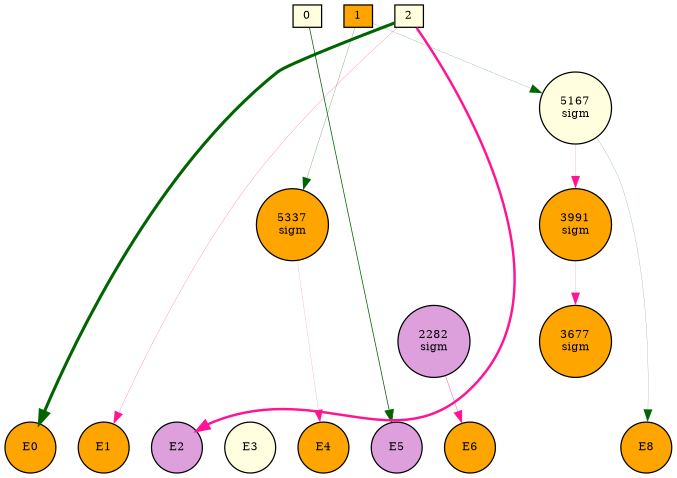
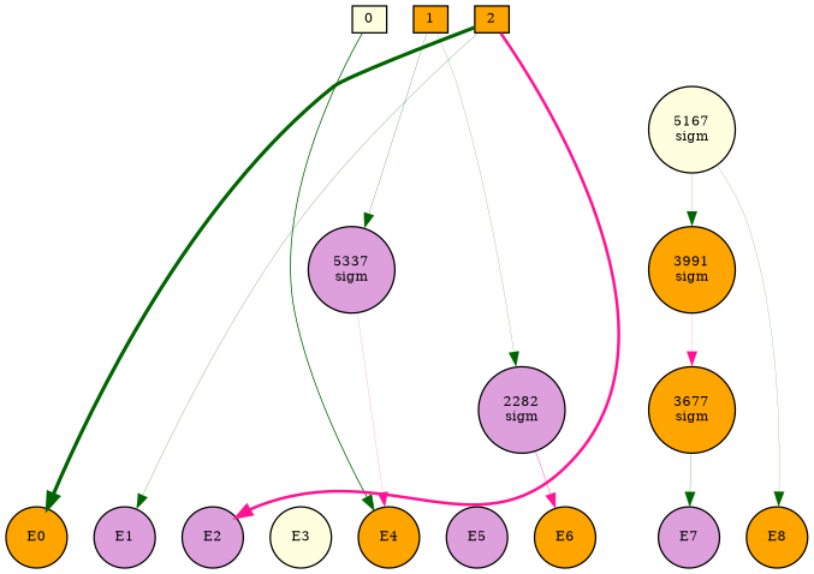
  digraph {
    node [fillcolor=orange fontsize=9 shape=circle style=filled]
    edge [style=solid]
    0 [fillcolor=lightyellow height=0.2 shape=box width=0.2]
    1 [height=0.2 shape=box width=0.2]
-   2 [fillcolor=lightyellow height=0.2 shape=box width=0.2]
+   2 [height=0.2 shape=box width=0.2]
    E0 [height=0.2 width=0.2]
-   E1 [height=0.2 width=0.2]
+   E1 [fillcolor=plum height=0.2 width=0.2]
    E2 [fillcolor=plum height=0.2 width=0.2]
    E3 [fillcolor=lightyellow height=0.2 width=0.2]
    E4 [height=0.2 width=0.2]
    E5 [fillcolor=plum height=0.2 width=0.2]
    E6 [height=0.2 width=0.2]
+   E7 [fillcolor=plum height=0.2 width=0.2]
    E8 [height=0.2 width=0.2]
    n13 [fillcolor=lightyellow height=0.2 label="5167\nsigm" width=0.2]
-   n14 [height=0.2 label="5337\nsigm" width=0.2]
+   n14 [fillcolor=plum height=0.2 label="5337\nsigm" width=0.2]
    n15 [height=0.2 label="3991\nsigm" width=0.2]
    n16 [fillcolor=plum height=0.2 label="2282\nsigm" width=0.2]
    n17 [height=0.2 label="3677\nsigm" width=0.2]
    subgraph sub_1 {
      rank=source
      0
      1
      2
    }
    subgraph sub_2 {
      rank=sink
      E0
      E1
      E2
      E3
      E4
      E5
      E6
+     E7
      E8
    }
    0 -> 1 [style=invis]
-   0 -> E5 [color=darkgreen penwidth=0.6115343648445852]
+   0 -> E4 [color=darkgreen penwidth=0.6115343648445852]
    1 -> 2 [style=invis]
-   1 -> n13 [color=darkgreen penwidth=0.1265073480827779]
+   1 -> n16 [color=darkgreen penwidth=0.1265073480827779]
    1 -> n14 [color=darkgreen penwidth=0.1852122964755777]
    2 -> E0 [color=darkgreen penwidth=2.4711484174278056]
-   2 -> E1 [color=deeppink penwidth=0.1655426866499308]
+   2 -> E1 [color=darkgreen penwidth=0.1655426866499308]
    2 -> E2 [color=deeppink penwidth=1.9852374537925233]
    E0 -> E1 [style=invis]
    E1 -> E2 [style=invis]
    E2 -> E3 [style=invis]
    E3 -> E4 [style=invis]
    E4 -> E5 [style=invis]
    E5 -> E6 [style=invis]
+   E6 -> E7 [style=invis]
+   E7 -> E8 [style=invis]
    n13 -> E8 [color=darkgreen penwidth=0.1216275669994265]
-   n13 -> n15 [color=deeppink penwidth=0.12170154918469184]
+   n13 -> n15 [color=darkgreen penwidth=0.12170154918469184]
    n14 -> E4 [color=deeppink penwidth=0.11268036305551758]
    n15 -> n17 [color=deeppink penwidth=0.11292380870195017]
    n16 -> E6 [color=deeppink penwidth=0.28148905304561755]
+   n17 -> E7 [color=darkgreen penwidth=0.17772783945248338]
  }
